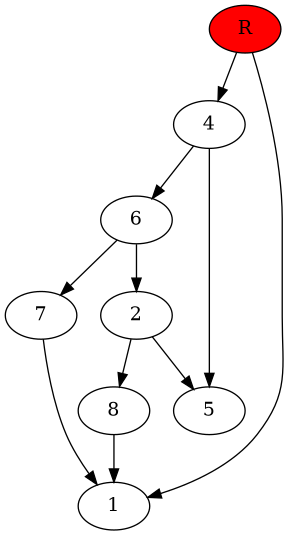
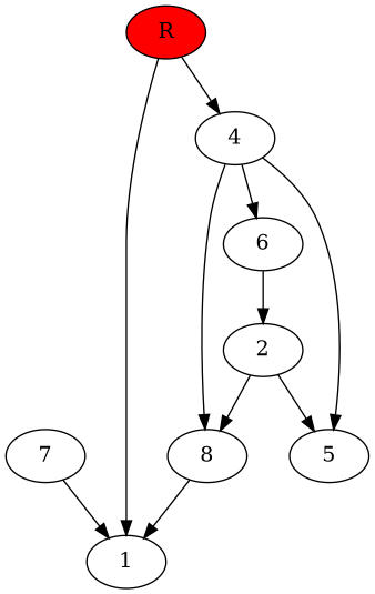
  digraph {
    7
    1
    2
    5
    8
    4
    6
    R [fillcolor="#ff0000" style=filled]
    7 -> 1
    2 -> 5
    2 -> 8
    8 -> 1
    4 -> 5
+   4 -> 8
    4 -> 6
-   6 -> 7
    6 -> 2
    R -> 1
    R -> 4
  }
